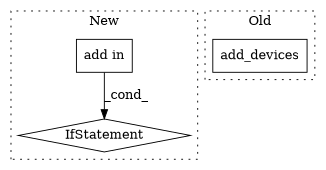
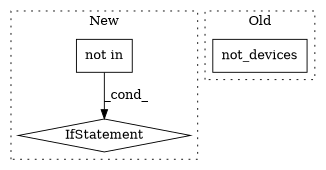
  digraph {
    node [shape=box]
-   n1 [a=108 l=42 label="add in" s=1560]
+   n1 [a=108 l=42 label="not in" s=1560]
    n2 [a=25 l="10,2" label=IfStatement s="1550,1602" shape=diamond]
-   n3 [a=32 l="21,-3" label=add_devices s="1248,1423"]
+   n3 [a=32 l="21,-3" label=not_devices s="1248,1423"]
    subgraph cluster_1 {
      label=New
      style=dotted
      n1
      n2
    }
    subgraph cluster_2 {
      label=Old
      style=dotted
      n3
    }
    n1 -> n2 [label=_cond_]
  }
